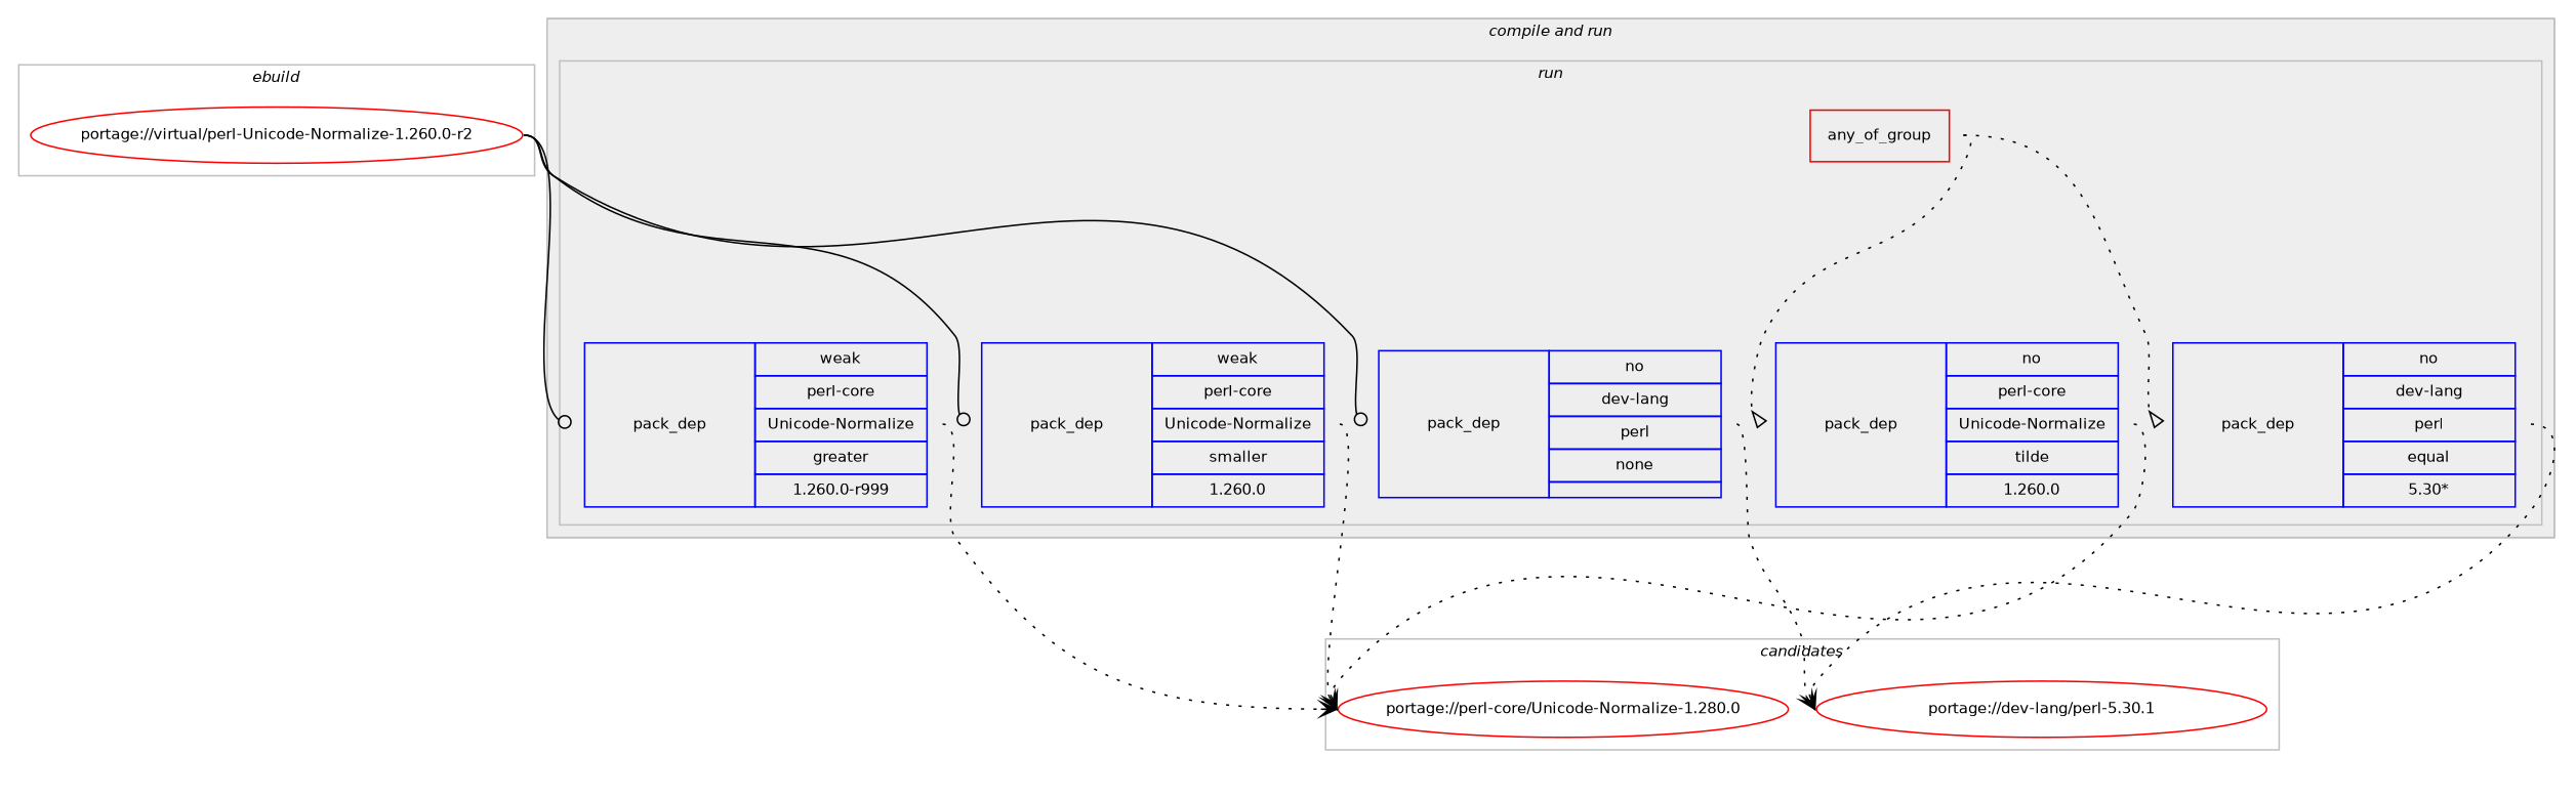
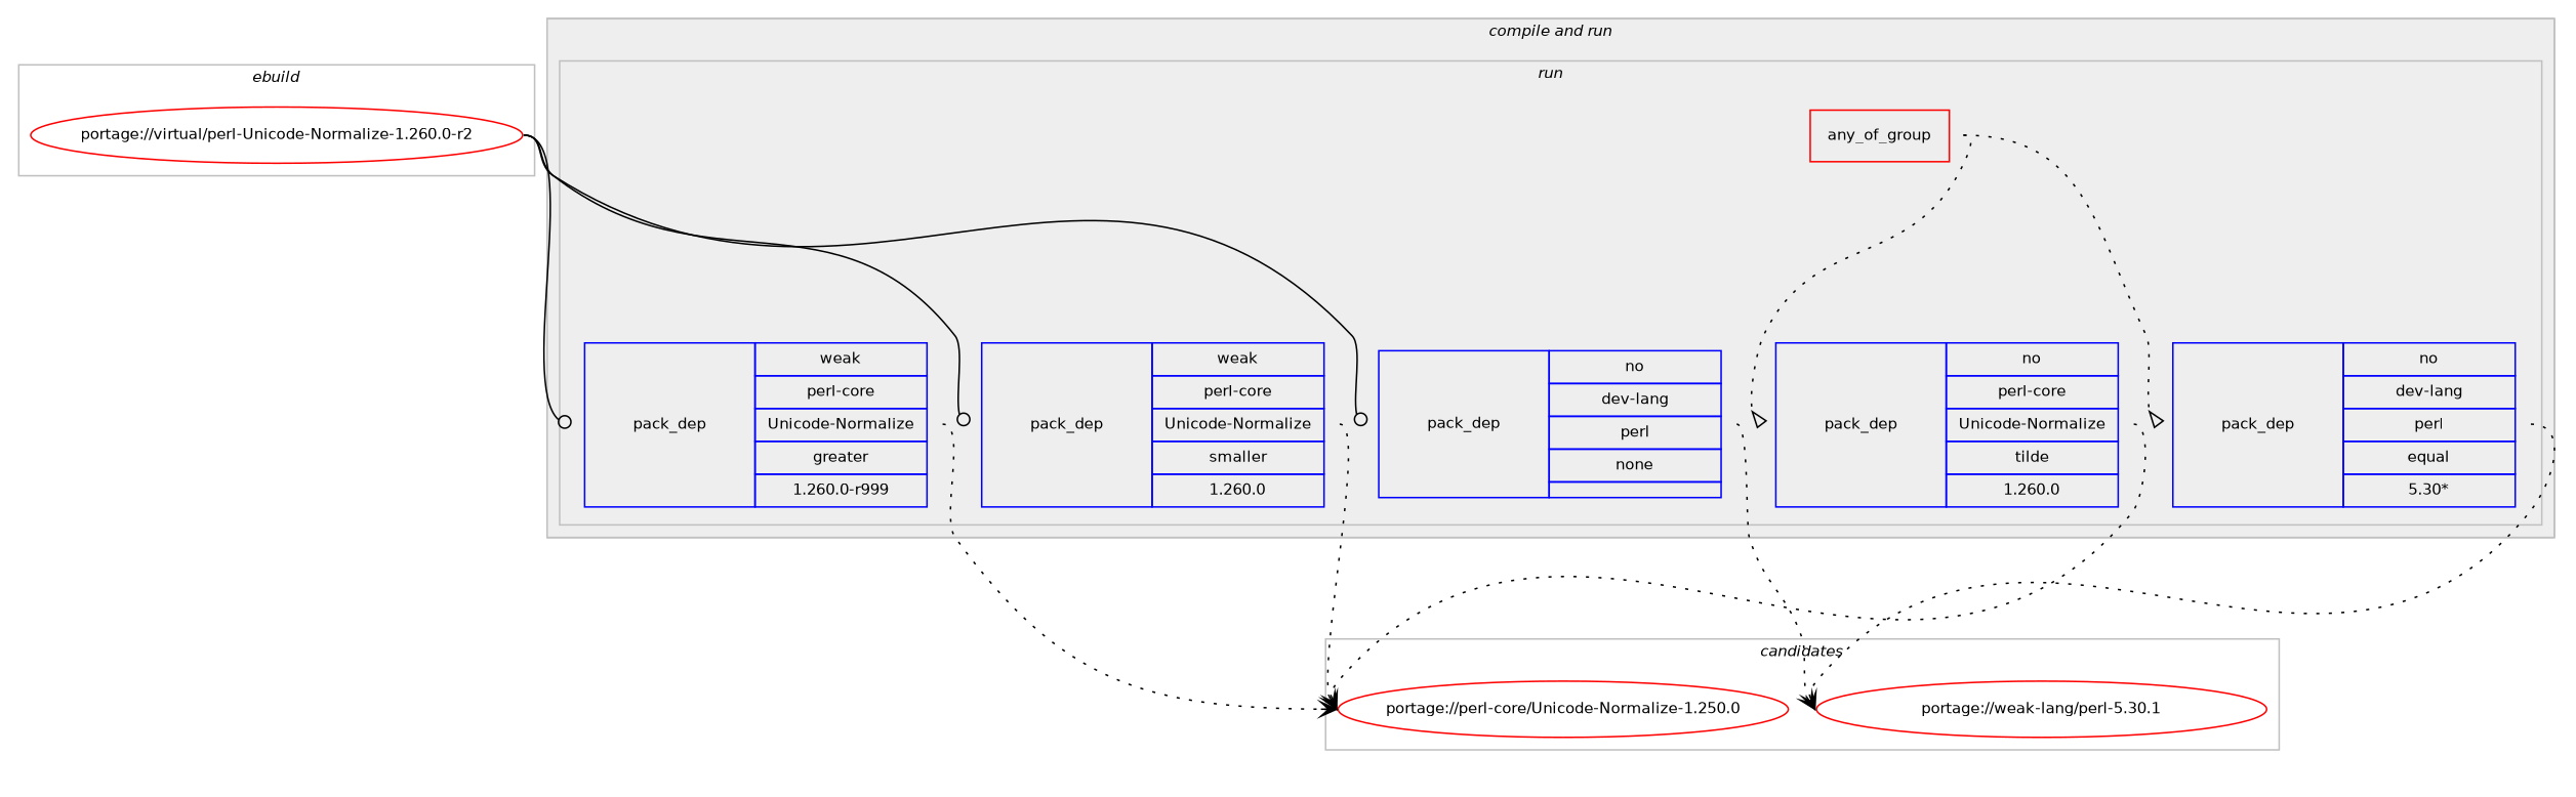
  digraph {
    compound=true
    concentrate=true
    fontname=Helvetica
    fontsize=10
    newrank=true
    rankdir=TB
    ranksep=1.5
    node [color=blue fontname=Helvetica fontsize=10 shape=none]
    edge [arrowhead=vee headport=w style=dotted tailport=e weight=20]
    n1 [color=red label="portage://virtual/perl-Unicode-Normalize-1.260.0-r2" width=4 shape=""]
    n2 [label=<<TABLE BORDER="0" CELLBORDER="1" CELLSPACING="0" CELLPADDING="4" WIDTH="220"><TR><TD ROWSPAN="6" CELLPADDING="30">pack_dep</TD></TR><TR><TD WIDTH="110">no</TD></TR><TR><TD>dev-lang</TD></TR><TR><TD>perl</TD></TR><TR><TD>equal</TD></TR><TR><TD>5.30*</TD></TR></TABLE>>]
    n3 [label=<<TABLE BORDER="0" CELLBORDER="1" CELLSPACING="0" CELLPADDING="4" WIDTH="220"><TR><TD ROWSPAN="6" CELLPADDING="30">pack_dep</TD></TR><TR><TD WIDTH="110">no</TD></TR><TR><TD>perl-core</TD></TR><TR><TD>Unicode-Normalize</TD></TR><TR><TD>tilde</TD></TR><TR><TD>1.260.0</TD></TR></TABLE>>]
    n4 [color=red label=<<TABLE BORDER="0" CELLBORDER="1" CELLSPACING="0" CELLPADDING="4"><TR><TD CELLPADDING="10">any_of_group</TD></TR></TABLE>>]
    n5 [label=<<TABLE BORDER="0" CELLBORDER="1" CELLSPACING="0" CELLPADDING="4" WIDTH="220"><TR><TD ROWSPAN="6" CELLPADDING="30">pack_dep</TD></TR><TR><TD WIDTH="110">no</TD></TR><TR><TD>dev-lang</TD></TR><TR><TD>perl</TD></TR><TR><TD>none</TD></TR><TR><TD></TD></TR></TABLE>>]
    n6 [label=<<TABLE BORDER="0" CELLBORDER="1" CELLSPACING="0" CELLPADDING="4" WIDTH="220"><TR><TD ROWSPAN="6" CELLPADDING="30">pack_dep</TD></TR><TR><TD WIDTH="110">weak</TD></TR><TR><TD>perl-core</TD></TR><TR><TD>Unicode-Normalize</TD></TR><TR><TD>greater</TD></TR><TR><TD>1.260.0-r999</TD></TR></TABLE>>]
    n7 [label=<<TABLE BORDER="0" CELLBORDER="1" CELLSPACING="0" CELLPADDING="4" WIDTH="220"><TR><TD ROWSPAN="6" CELLPADDING="30">pack_dep</TD></TR><TR><TD WIDTH="110">weak</TD></TR><TR><TD>perl-core</TD></TR><TR><TD>Unicode-Normalize</TD></TR><TR><TD>smaller</TD></TR><TR><TD>1.260.0</TD></TR></TABLE>>]
-   n8 [color=red label="portage://dev-lang/perl-5.30.1" width=4 shape=""]
-   n9 [color=red label="portage://perl-core/Unicode-Normalize-1.280.0" width=4 shape=""]
+   n8 [color=red label="portage://weak-lang/perl-5.30.1" width=4 shape=""]
+   n9 [color=red label="portage://perl-core/Unicode-Normalize-1.250.0" width=4 shape=""]
    subgraph cluster_1 {
      color=gray
      label=<<i>ebuild</i>>
      rank=same
      n1
    }
    subgraph cluster_2 {
      color=gray
      label=<<i>dependencies</i>>
      subgraph cluster_3 {
        color=gray
        fillcolor="#eeeeee"
        label=<<i>compile</i>>
        style=filled
      }
      subgraph cluster_4 {
        color=gray
        fillcolor="#eeeeee"
        label=<<i>compile and run</i>>
        style=filled
      }
      subgraph cluster_5 {
        color=gray
        fillcolor="#eeeeee"
        label=<<i>run</i>>
        style=filled
        subgraph sub_6 {
          color=gray
          fillcolor="#eeeeee"
          label=<<i>run</i>>
          style=filled
          n4
          subgraph sub_7 {
            color=gray
            fillcolor="#eeeeee"
            label=<<i>run</i>>
            style=filled
            n2
          }
          subgraph sub_8 {
            color=gray
            fillcolor="#eeeeee"
            label=<<i>run</i>>
            style=filled
            n3
          }
        }
        subgraph sub_9 {
          color=gray
          fillcolor="#eeeeee"
          label=<<i>run</i>>
          style=filled
          n5
        }
        subgraph sub_10 {
          color=gray
          fillcolor="#eeeeee"
          label=<<i>run</i>>
          style=filled
          n6
        }
        subgraph sub_11 {
          color=gray
          fillcolor="#eeeeee"
          label=<<i>run</i>>
          style=filled
          n7
        }
      }
    }
    subgraph cluster_12 {
      color=gray
      label=<<i>candidates</i>>
      rank=same
      subgraph sub_13 {
        color=black
        label=<<i>candidates</i>>
        nodesep=1
        rank=same
        n8
      }
      subgraph sub_14 {
        color=black
        label=<<i>candidates</i>>
        nodesep=1
        rank=same
        n9
      }
      subgraph sub_15 {
        color=black
        label=<<i>candidates</i>>
        nodesep=1
        rank=same
        n8
      }
      subgraph sub_16 {
        color=black
        label=<<i>candidates</i>>
        nodesep=1
        rank=same
        n9
      }
      subgraph sub_17 {
        color=black
        label=<<i>candidates</i>>
        nodesep=1
        rank=same
        n9
      }
    }
    n1 -> n5 [arrowhead=odot style=solid]
    n1 -> n6 [arrowhead=odot style=solid]
    n1 -> n7 [arrowhead=odot style=solid]
    n2 -> n8 [weight=100]
    n3 -> n9 [weight=100]
    n4 -> n2 [arrowhead=oinv]
    n4 -> n3 [arrowhead=oinv]
    n5 -> n8 [weight=100]
    n6 -> n9 [weight=100]
    n7 -> n9 [weight=100]
  }
